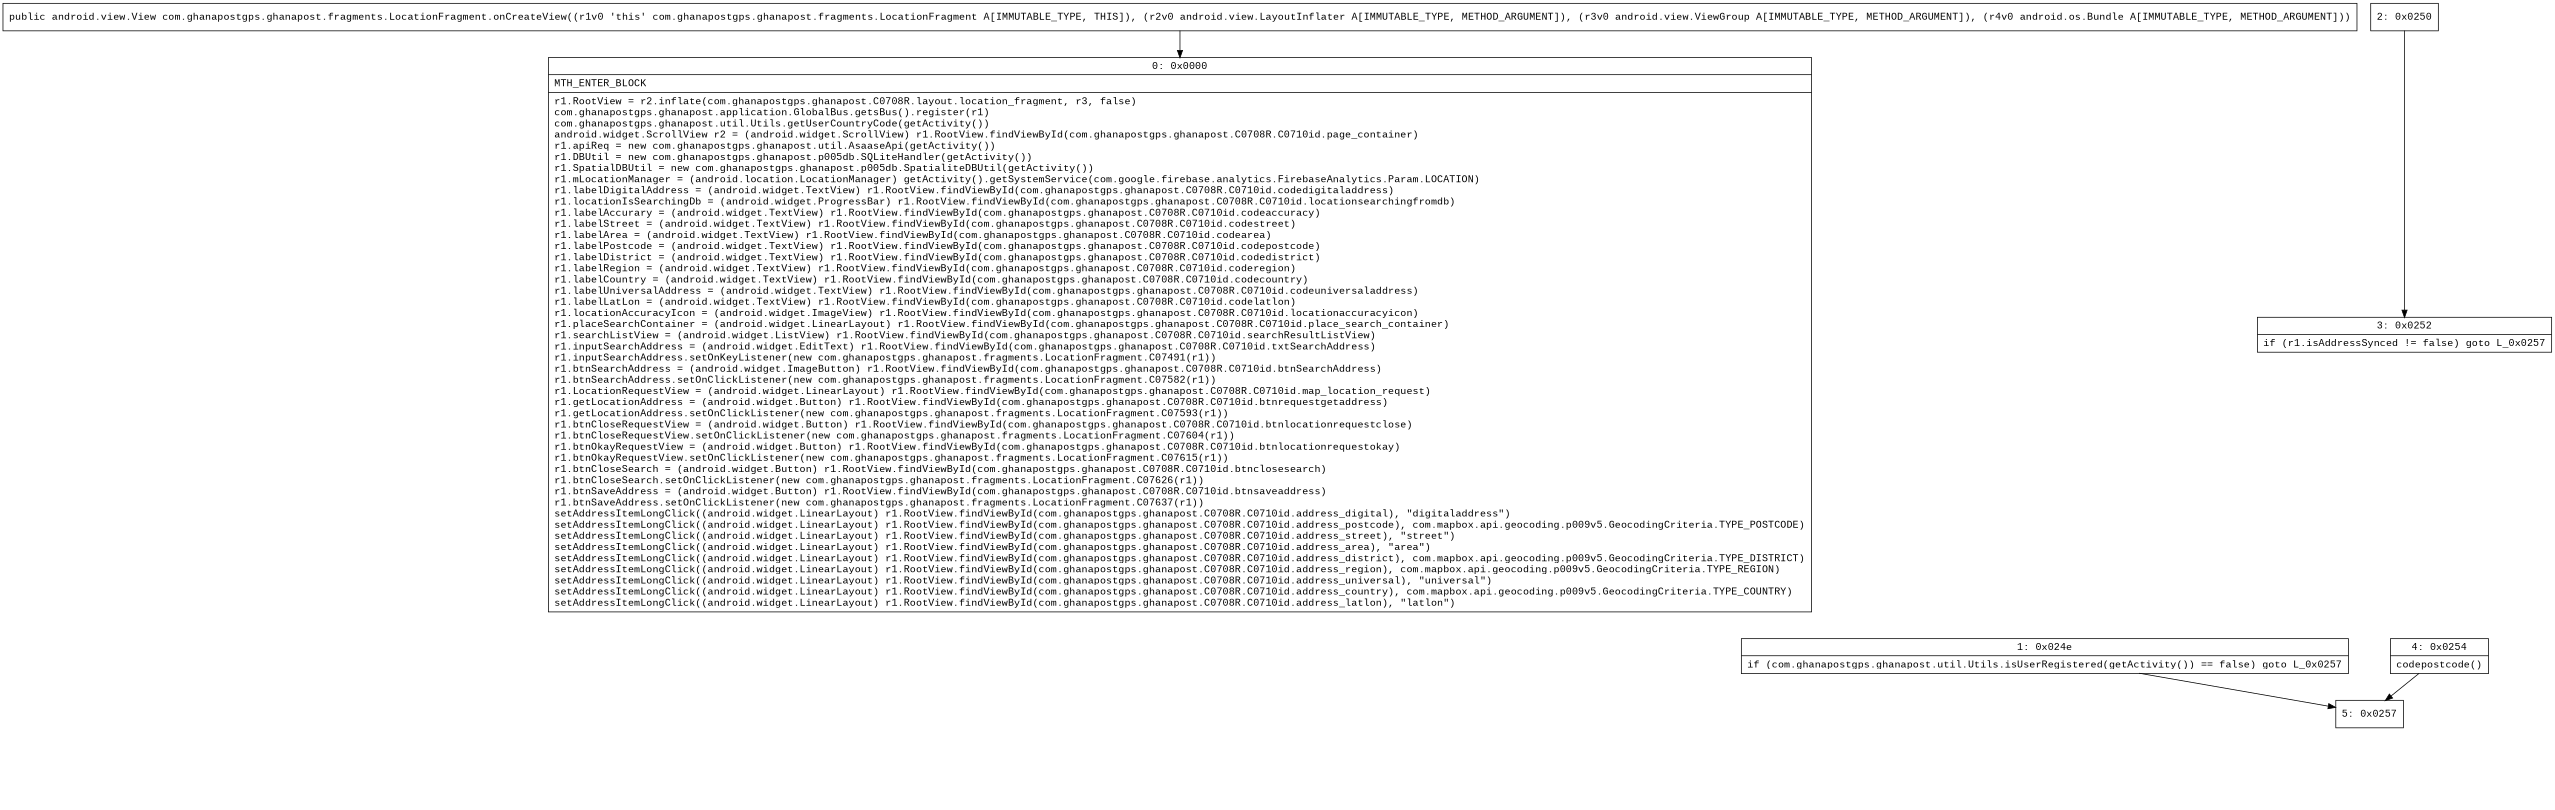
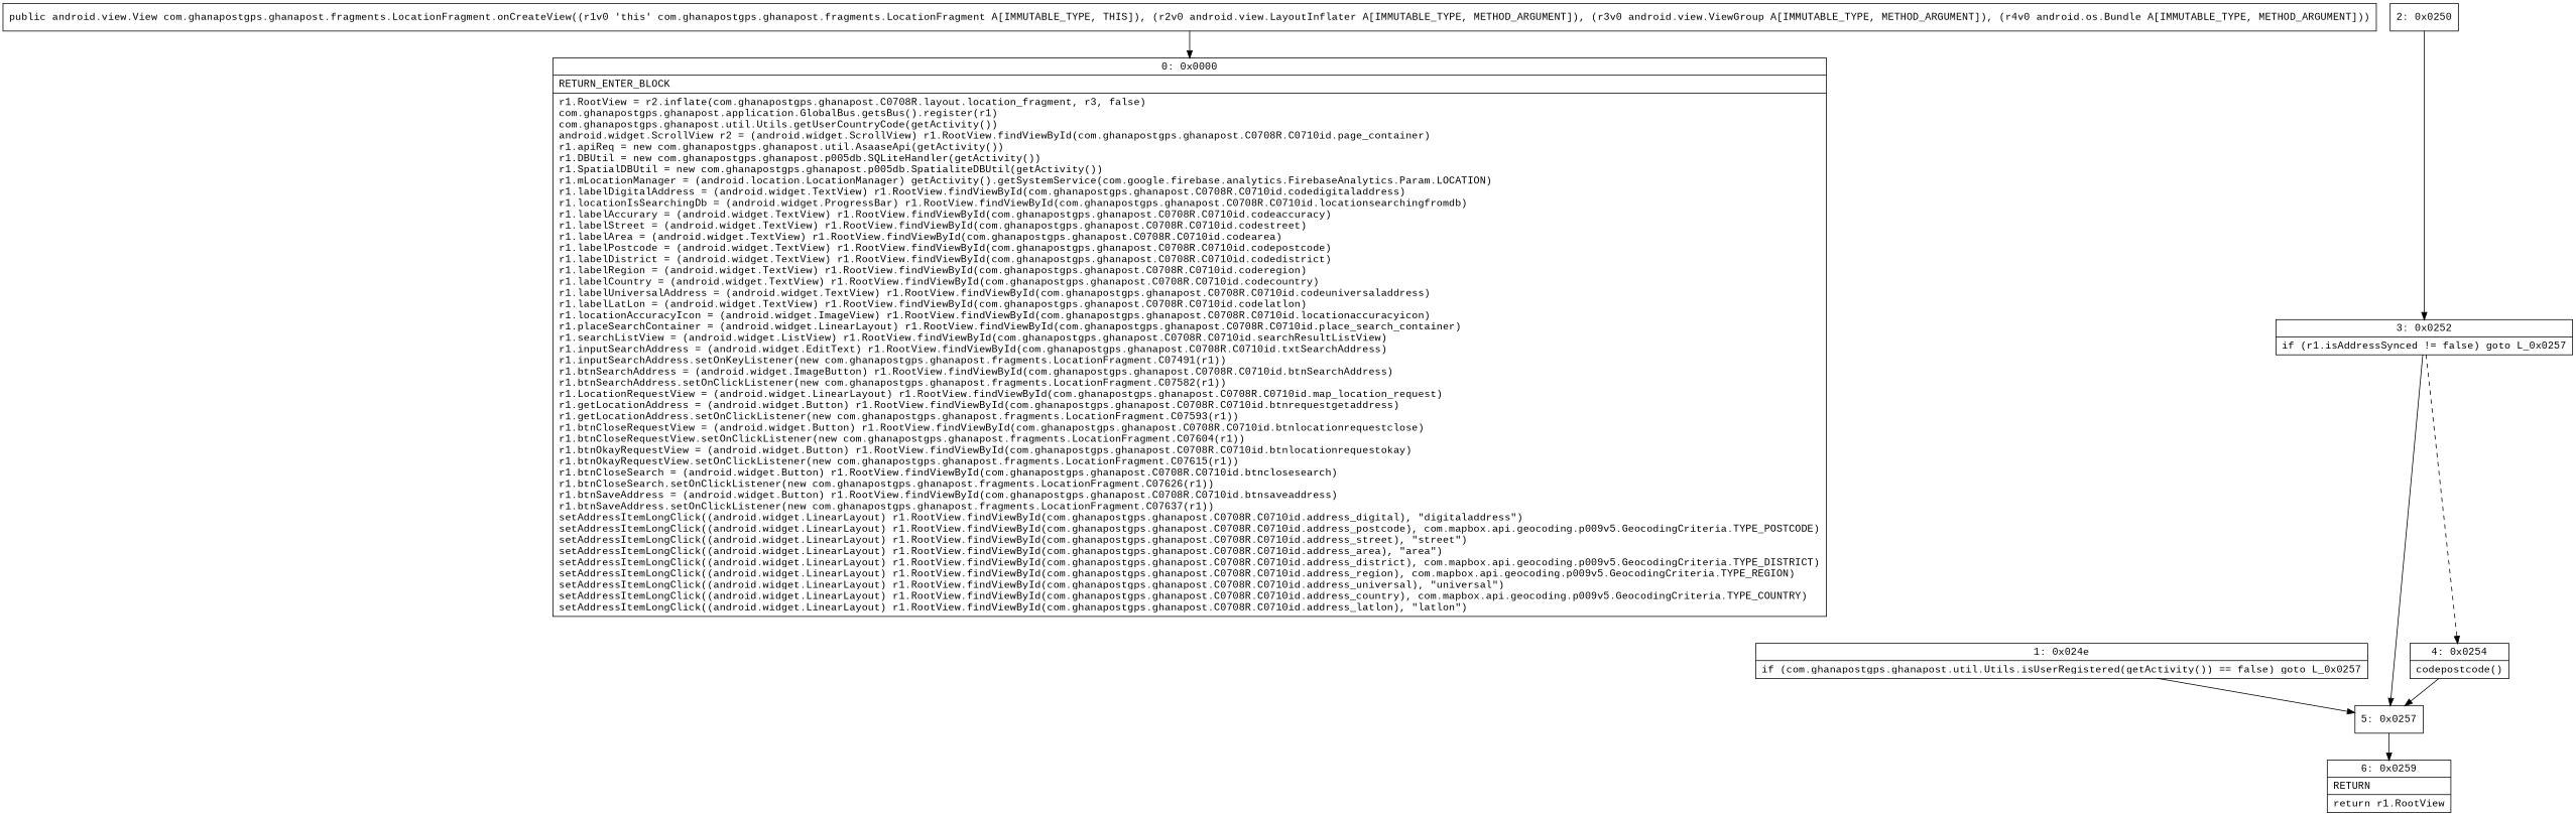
  digraph {
    fontname="Liberation Mono"
    node [fontname="Liberation Mono" shape=record]
    edge [fontname="Liberation Mono"]
-   n1 [label="{0\:\ 0x0000|MTH_ENTER_BLOCK\l|r1.RootView = r2.inflate(com.ghanapostgps.ghanapost.C0708R.layout.location_fragment, r3, false)\lcom.ghanapostgps.ghanapost.application.GlobalBus.getsBus().register(r1)\lcom.ghanapostgps.ghanapost.util.Utils.getUserCountryCode(getActivity())\landroid.widget.ScrollView r2 = (android.widget.ScrollView) r1.RootView.findViewById(com.ghanapostgps.ghanapost.C0708R.C0710id.page_container)\lr1.apiReq = new com.ghanapostgps.ghanapost.util.AsaaseApi(getActivity())\lr1.DBUtil = new com.ghanapostgps.ghanapost.p005db.SQLiteHandler(getActivity())\lr1.SpatialDBUtil = new com.ghanapostgps.ghanapost.p005db.SpatialiteDBUtil(getActivity())\lr1.mLocationManager = (android.location.LocationManager) getActivity().getSystemService(com.google.firebase.analytics.FirebaseAnalytics.Param.LOCATION)\lr1.labelDigitalAddress = (android.widget.TextView) r1.RootView.findViewById(com.ghanapostgps.ghanapost.C0708R.C0710id.codedigitaladdress)\lr1.locationIsSearchingDb = (android.widget.ProgressBar) r1.RootView.findViewById(com.ghanapostgps.ghanapost.C0708R.C0710id.locationsearchingfromdb)\lr1.labelAccurary = (android.widget.TextView) r1.RootView.findViewById(com.ghanapostgps.ghanapost.C0708R.C0710id.codeaccuracy)\lr1.labelStreet = (android.widget.TextView) r1.RootView.findViewById(com.ghanapostgps.ghanapost.C0708R.C0710id.codestreet)\lr1.labelArea = (android.widget.TextView) r1.RootView.findViewById(com.ghanapostgps.ghanapost.C0708R.C0710id.codearea)\lr1.labelPostcode = (android.widget.TextView) r1.RootView.findViewById(com.ghanapostgps.ghanapost.C0708R.C0710id.codepostcode)\lr1.labelDistrict = (android.widget.TextView) r1.RootView.findViewById(com.ghanapostgps.ghanapost.C0708R.C0710id.codedistrict)\lr1.labelRegion = (android.widget.TextView) r1.RootView.findViewById(com.ghanapostgps.ghanapost.C0708R.C0710id.coderegion)\lr1.labelCountry = (android.widget.TextView) r1.RootView.findViewById(com.ghanapostgps.ghanapost.C0708R.C0710id.codecountry)\lr1.labelUniversalAddress = (android.widget.TextView) r1.RootView.findViewById(com.ghanapostgps.ghanapost.C0708R.C0710id.codeuniversaladdress)\lr1.labelLatLon = (android.widget.TextView) r1.RootView.findViewById(com.ghanapostgps.ghanapost.C0708R.C0710id.codelatlon)\lr1.locationAccuracyIcon = (android.widget.ImageView) r1.RootView.findViewById(com.ghanapostgps.ghanapost.C0708R.C0710id.locationaccuracyicon)\lr1.placeSearchContainer = (android.widget.LinearLayout) r1.RootView.findViewById(com.ghanapostgps.ghanapost.C0708R.C0710id.place_search_container)\lr1.searchListView = (android.widget.ListView) r1.RootView.findViewById(com.ghanapostgps.ghanapost.C0708R.C0710id.searchResultListView)\lr1.inputSearchAddress = (android.widget.EditText) r1.RootView.findViewById(com.ghanapostgps.ghanapost.C0708R.C0710id.txtSearchAddress)\lr1.inputSearchAddress.setOnKeyListener(new com.ghanapostgps.ghanapost.fragments.LocationFragment.C07491(r1))\lr1.btnSearchAddress = (android.widget.ImageButton) r1.RootView.findViewById(com.ghanapostgps.ghanapost.C0708R.C0710id.btnSearchAddress)\lr1.btnSearchAddress.setOnClickListener(new com.ghanapostgps.ghanapost.fragments.LocationFragment.C07582(r1))\lr1.LocationRequestView = (android.widget.LinearLayout) r1.RootView.findViewById(com.ghanapostgps.ghanapost.C0708R.C0710id.map_location_request)\lr1.getLocationAddress = (android.widget.Button) r1.RootView.findViewById(com.ghanapostgps.ghanapost.C0708R.C0710id.btnrequestgetaddress)\lr1.getLocationAddress.setOnClickListener(new com.ghanapostgps.ghanapost.fragments.LocationFragment.C07593(r1))\lr1.btnCloseRequestView = (android.widget.Button) r1.RootView.findViewById(com.ghanapostgps.ghanapost.C0708R.C0710id.btnlocationrequestclose)\lr1.btnCloseRequestView.setOnClickListener(new com.ghanapostgps.ghanapost.fragments.LocationFragment.C07604(r1))\lr1.btnOkayRequestView = (android.widget.Button) r1.RootView.findViewById(com.ghanapostgps.ghanapost.C0708R.C0710id.btnlocationrequestokay)\lr1.btnOkayRequestView.setOnClickListener(new com.ghanapostgps.ghanapost.fragments.LocationFragment.C07615(r1))\lr1.btnCloseSearch = (android.widget.Button) r1.RootView.findViewById(com.ghanapostgps.ghanapost.C0708R.C0710id.btnclosesearch)\lr1.btnCloseSearch.setOnClickListener(new com.ghanapostgps.ghanapost.fragments.LocationFragment.C07626(r1))\lr1.btnSaveAddress = (android.widget.Button) r1.RootView.findViewById(com.ghanapostgps.ghanapost.C0708R.C0710id.btnsaveaddress)\lr1.btnSaveAddress.setOnClickListener(new com.ghanapostgps.ghanapost.fragments.LocationFragment.C07637(r1))\lsetAddressItemLongClick((android.widget.LinearLayout) r1.RootView.findViewById(com.ghanapostgps.ghanapost.C0708R.C0710id.address_digital), \"digitaladdress\")\lsetAddressItemLongClick((android.widget.LinearLayout) r1.RootView.findViewById(com.ghanapostgps.ghanapost.C0708R.C0710id.address_postcode), com.mapbox.api.geocoding.p009v5.GeocodingCriteria.TYPE_POSTCODE)\lsetAddressItemLongClick((android.widget.LinearLayout) r1.RootView.findViewById(com.ghanapostgps.ghanapost.C0708R.C0710id.address_street), \"street\")\lsetAddressItemLongClick((android.widget.LinearLayout) r1.RootView.findViewById(com.ghanapostgps.ghanapost.C0708R.C0710id.address_area), \"area\")\lsetAddressItemLongClick((android.widget.LinearLayout) r1.RootView.findViewById(com.ghanapostgps.ghanapost.C0708R.C0710id.address_district), com.mapbox.api.geocoding.p009v5.GeocodingCriteria.TYPE_DISTRICT)\lsetAddressItemLongClick((android.widget.LinearLayout) r1.RootView.findViewById(com.ghanapostgps.ghanapost.C0708R.C0710id.address_region), com.mapbox.api.geocoding.p009v5.GeocodingCriteria.TYPE_REGION)\lsetAddressItemLongClick((android.widget.LinearLayout) r1.RootView.findViewById(com.ghanapostgps.ghanapost.C0708R.C0710id.address_universal), \"universal\")\lsetAddressItemLongClick((android.widget.LinearLayout) r1.RootView.findViewById(com.ghanapostgps.ghanapost.C0708R.C0710id.address_country), com.mapbox.api.geocoding.p009v5.GeocodingCriteria.TYPE_COUNTRY)\lsetAddressItemLongClick((android.widget.LinearLayout) r1.RootView.findViewById(com.ghanapostgps.ghanapost.C0708R.C0710id.address_latlon), \"latlon\")\l}"]
+   n1 [label="{0\:\ 0x0000|RETURN_ENTER_BLOCK\l|r1.RootView = r2.inflate(com.ghanapostgps.ghanapost.C0708R.layout.location_fragment, r3, false)\lcom.ghanapostgps.ghanapost.application.GlobalBus.getsBus().register(r1)\lcom.ghanapostgps.ghanapost.util.Utils.getUserCountryCode(getActivity())\landroid.widget.ScrollView r2 = (android.widget.ScrollView) r1.RootView.findViewById(com.ghanapostgps.ghanapost.C0708R.C0710id.page_container)\lr1.apiReq = new com.ghanapostgps.ghanapost.util.AsaaseApi(getActivity())\lr1.DBUtil = new com.ghanapostgps.ghanapost.p005db.SQLiteHandler(getActivity())\lr1.SpatialDBUtil = new com.ghanapostgps.ghanapost.p005db.SpatialiteDBUtil(getActivity())\lr1.mLocationManager = (android.location.LocationManager) getActivity().getSystemService(com.google.firebase.analytics.FirebaseAnalytics.Param.LOCATION)\lr1.labelDigitalAddress = (android.widget.TextView) r1.RootView.findViewById(com.ghanapostgps.ghanapost.C0708R.C0710id.codedigitaladdress)\lr1.locationIsSearchingDb = (android.widget.ProgressBar) r1.RootView.findViewById(com.ghanapostgps.ghanapost.C0708R.C0710id.locationsearchingfromdb)\lr1.labelAccurary = (android.widget.TextView) r1.RootView.findViewById(com.ghanapostgps.ghanapost.C0708R.C0710id.codeaccuracy)\lr1.labelStreet = (android.widget.TextView) r1.RootView.findViewById(com.ghanapostgps.ghanapost.C0708R.C0710id.codestreet)\lr1.labelArea = (android.widget.TextView) r1.RootView.findViewById(com.ghanapostgps.ghanapost.C0708R.C0710id.codearea)\lr1.labelPostcode = (android.widget.TextView) r1.RootView.findViewById(com.ghanapostgps.ghanapost.C0708R.C0710id.codepostcode)\lr1.labelDistrict = (android.widget.TextView) r1.RootView.findViewById(com.ghanapostgps.ghanapost.C0708R.C0710id.codedistrict)\lr1.labelRegion = (android.widget.TextView) r1.RootView.findViewById(com.ghanapostgps.ghanapost.C0708R.C0710id.coderegion)\lr1.labelCountry = (android.widget.TextView) r1.RootView.findViewById(com.ghanapostgps.ghanapost.C0708R.C0710id.codecountry)\lr1.labelUniversalAddress = (android.widget.TextView) r1.RootView.findViewById(com.ghanapostgps.ghanapost.C0708R.C0710id.codeuniversaladdress)\lr1.labelLatLon = (android.widget.TextView) r1.RootView.findViewById(com.ghanapostgps.ghanapost.C0708R.C0710id.codelatlon)\lr1.locationAccuracyIcon = (android.widget.ImageView) r1.RootView.findViewById(com.ghanapostgps.ghanapost.C0708R.C0710id.locationaccuracyicon)\lr1.placeSearchContainer = (android.widget.LinearLayout) r1.RootView.findViewById(com.ghanapostgps.ghanapost.C0708R.C0710id.place_search_container)\lr1.searchListView = (android.widget.ListView) r1.RootView.findViewById(com.ghanapostgps.ghanapost.C0708R.C0710id.searchResultListView)\lr1.inputSearchAddress = (android.widget.EditText) r1.RootView.findViewById(com.ghanapostgps.ghanapost.C0708R.C0710id.txtSearchAddress)\lr1.inputSearchAddress.setOnKeyListener(new com.ghanapostgps.ghanapost.fragments.LocationFragment.C07491(r1))\lr1.btnSearchAddress = (android.widget.ImageButton) r1.RootView.findViewById(com.ghanapostgps.ghanapost.C0708R.C0710id.btnSearchAddress)\lr1.btnSearchAddress.setOnClickListener(new com.ghanapostgps.ghanapost.fragments.LocationFragment.C07582(r1))\lr1.LocationRequestView = (android.widget.LinearLayout) r1.RootView.findViewById(com.ghanapostgps.ghanapost.C0708R.C0710id.map_location_request)\lr1.getLocationAddress = (android.widget.Button) r1.RootView.findViewById(com.ghanapostgps.ghanapost.C0708R.C0710id.btnrequestgetaddress)\lr1.getLocationAddress.setOnClickListener(new com.ghanapostgps.ghanapost.fragments.LocationFragment.C07593(r1))\lr1.btnCloseRequestView = (android.widget.Button) r1.RootView.findViewById(com.ghanapostgps.ghanapost.C0708R.C0710id.btnlocationrequestclose)\lr1.btnCloseRequestView.setOnClickListener(new com.ghanapostgps.ghanapost.fragments.LocationFragment.C07604(r1))\lr1.btnOkayRequestView = (android.widget.Button) r1.RootView.findViewById(com.ghanapostgps.ghanapost.C0708R.C0710id.btnlocationrequestokay)\lr1.btnOkayRequestView.setOnClickListener(new com.ghanapostgps.ghanapost.fragments.LocationFragment.C07615(r1))\lr1.btnCloseSearch = (android.widget.Button) r1.RootView.findViewById(com.ghanapostgps.ghanapost.C0708R.C0710id.btnclosesearch)\lr1.btnCloseSearch.setOnClickListener(new com.ghanapostgps.ghanapost.fragments.LocationFragment.C07626(r1))\lr1.btnSaveAddress = (android.widget.Button) r1.RootView.findViewById(com.ghanapostgps.ghanapost.C0708R.C0710id.btnsaveaddress)\lr1.btnSaveAddress.setOnClickListener(new com.ghanapostgps.ghanapost.fragments.LocationFragment.C07637(r1))\lsetAddressItemLongClick((android.widget.LinearLayout) r1.RootView.findViewById(com.ghanapostgps.ghanapost.C0708R.C0710id.address_digital), \"digitaladdress\")\lsetAddressItemLongClick((android.widget.LinearLayout) r1.RootView.findViewById(com.ghanapostgps.ghanapost.C0708R.C0710id.address_postcode), com.mapbox.api.geocoding.p009v5.GeocodingCriteria.TYPE_POSTCODE)\lsetAddressItemLongClick((android.widget.LinearLayout) r1.RootView.findViewById(com.ghanapostgps.ghanapost.C0708R.C0710id.address_street), \"street\")\lsetAddressItemLongClick((android.widget.LinearLayout) r1.RootView.findViewById(com.ghanapostgps.ghanapost.C0708R.C0710id.address_area), \"area\")\lsetAddressItemLongClick((android.widget.LinearLayout) r1.RootView.findViewById(com.ghanapostgps.ghanapost.C0708R.C0710id.address_district), com.mapbox.api.geocoding.p009v5.GeocodingCriteria.TYPE_DISTRICT)\lsetAddressItemLongClick((android.widget.LinearLayout) r1.RootView.findViewById(com.ghanapostgps.ghanapost.C0708R.C0710id.address_region), com.mapbox.api.geocoding.p009v5.GeocodingCriteria.TYPE_REGION)\lsetAddressItemLongClick((android.widget.LinearLayout) r1.RootView.findViewById(com.ghanapostgps.ghanapost.C0708R.C0710id.address_universal), \"universal\")\lsetAddressItemLongClick((android.widget.LinearLayout) r1.RootView.findViewById(com.ghanapostgps.ghanapost.C0708R.C0710id.address_country), com.mapbox.api.geocoding.p009v5.GeocodingCriteria.TYPE_COUNTRY)\lsetAddressItemLongClick((android.widget.LinearLayout) r1.RootView.findViewById(com.ghanapostgps.ghanapost.C0708R.C0710id.address_latlon), \"latlon\")\l}"]
    n2 [label="{1\:\ 0x024e|if (com.ghanapostgps.ghanapost.util.Utils.isUserRegistered(getActivity()) == false) goto L_0x0257\l}"]
    n3 [label="{5\:\ 0x0257}"]
    n4 [label="{2\:\ 0x0250}"]
    n5 [label="{3\:\ 0x0252|if (r1.isAddressSynced != false) goto L_0x0257\l}"]
+   n6 [label="{6\:\ 0x0259|RETURN\l|return r1.RootView\l}"]
    n7 [label="{4\:\ 0x0254|codepostcode()\l}"]
    n8 [label="{public android.view.View com.ghanapostgps.ghanapost.fragments.LocationFragment.onCreateView((r1v0 'this' com.ghanapostgps.ghanapost.fragments.LocationFragment A[IMMUTABLE_TYPE, THIS]), (r2v0 android.view.LayoutInflater A[IMMUTABLE_TYPE, METHOD_ARGUMENT]), (r3v0 android.view.ViewGroup A[IMMUTABLE_TYPE, METHOD_ARGUMENT]), (r4v0 android.os.Bundle A[IMMUTABLE_TYPE, METHOD_ARGUMENT])) }"]
    n2 -> n3
+   n3 -> n6
    n4 -> n5
+   n5 -> n3
+   n5 -> n7 [style=dashed]
    n7 -> n3
    n8 -> n1
  }
